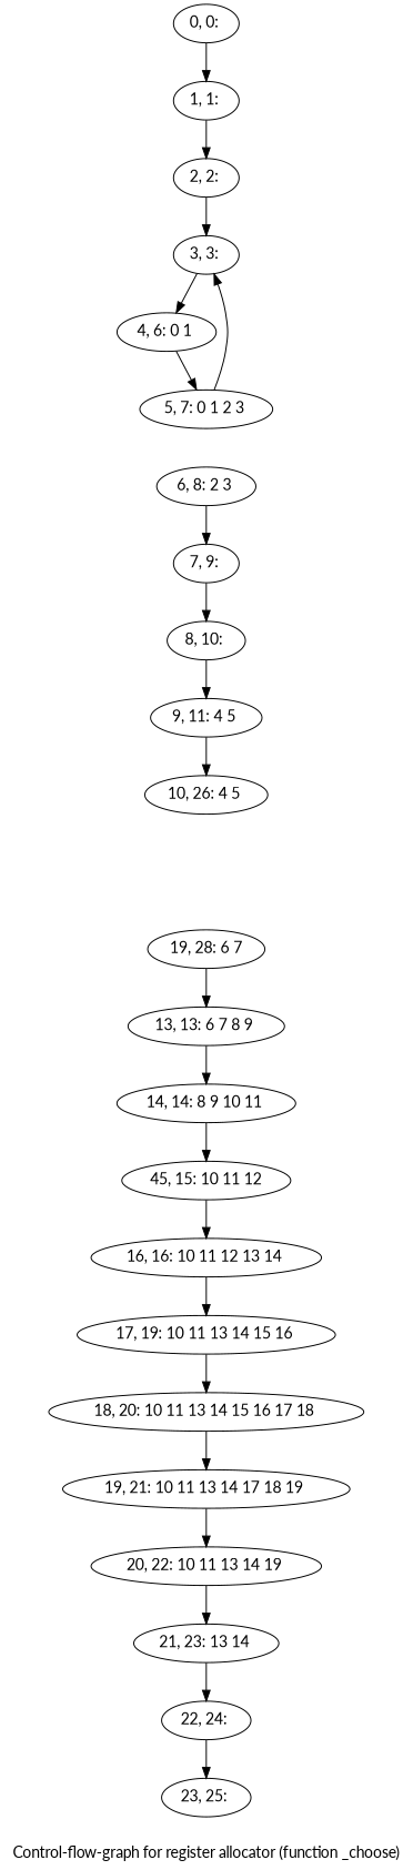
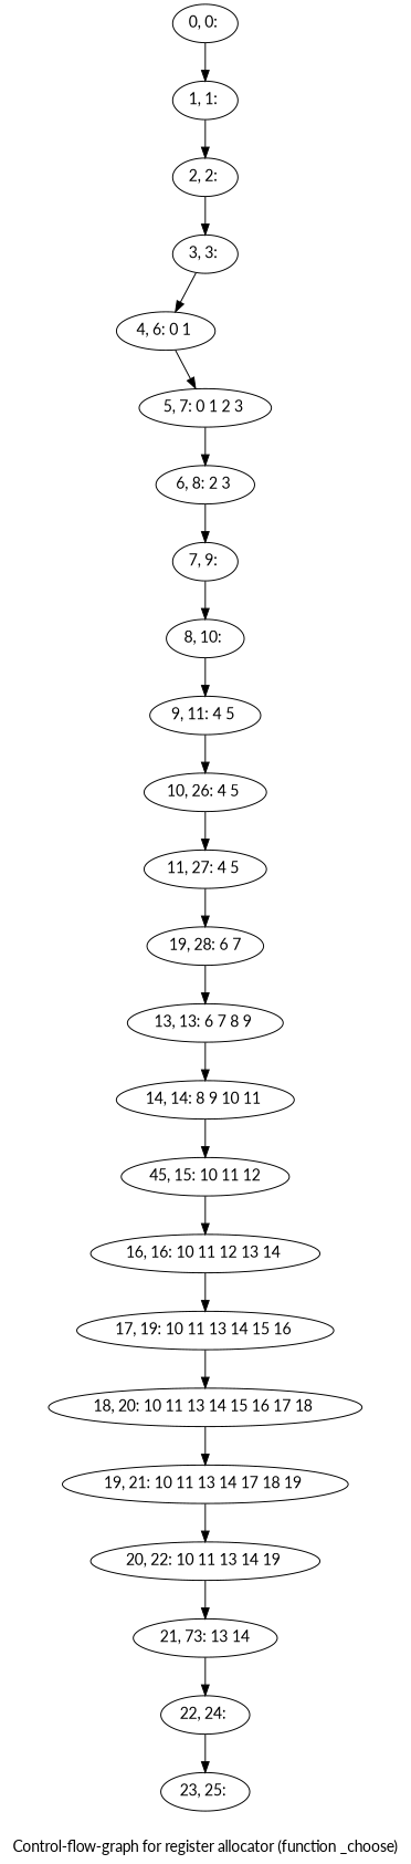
  digraph {
    fontname=Lato
    label="Control-flow-graph for register allocator (function _choose)"
    node [fontname=Lato]
    edge [fontname=Lato]
    n1 [label="0, 0: "]
    n2 [label="1, 1: "]
    n3 [label="2, 2: "]
    n4 [label="3, 3: "]
    n5 [label="4, 6: 0 1 "]
    n6 [label="5, 7: 0 1 2 3 "]
    n7 [label="8, 10: "]
    n8 [label="9, 11: 4 5 "]
    n9 [label="6, 8: 2 3 "]
    n10 [label="7, 9: "]
    n11 [label="10, 26: 4 5 "]
+   n12 [label="11, 27: 4 5 "]
    n13 [label="19, 28: 6 7"]
    n14 [label="13, 13: 6 7 8 9 "]
    n15 [label="14, 14: 8 9 10 11 "]
    n16 [label="45, 15: 10 11 12"]
    n17 [label="16, 16: 10 11 12 13 14 "]
    n18 [label="17, 19: 10 11 13 14 15 16 "]
    n19 [label="18, 20: 10 11 13 14 15 16 17 18 "]
    n20 [label="19, 21: 10 11 13 14 17 18 19 "]
    n21 [label="20, 22: 10 11 13 14 19 "]
-   n22 [label="21, 23: 13 14 "]
+   n22 [label="21, 73: 13 14"]
    n23 [label="22, 24: "]
    n24 [label="23, 25: "]
    n1 -> n2
    n2 -> n3
    n3 -> n4
    n4 -> n5
    n5 -> n6
-   n6 -> n4
+   n6 -> n9
    n7 -> n8
    n8 -> n11
    n9 -> n10
    n10 -> n7
+   n11 -> n12
+   n12 -> n13
    n13 -> n14
    n14 -> n15
    n15 -> n16
    n16 -> n17
    n17 -> n18
    n18 -> n19
    n19 -> n20
    n20 -> n21
    n21 -> n22
    n22 -> n23
    n23 -> n24
  }
